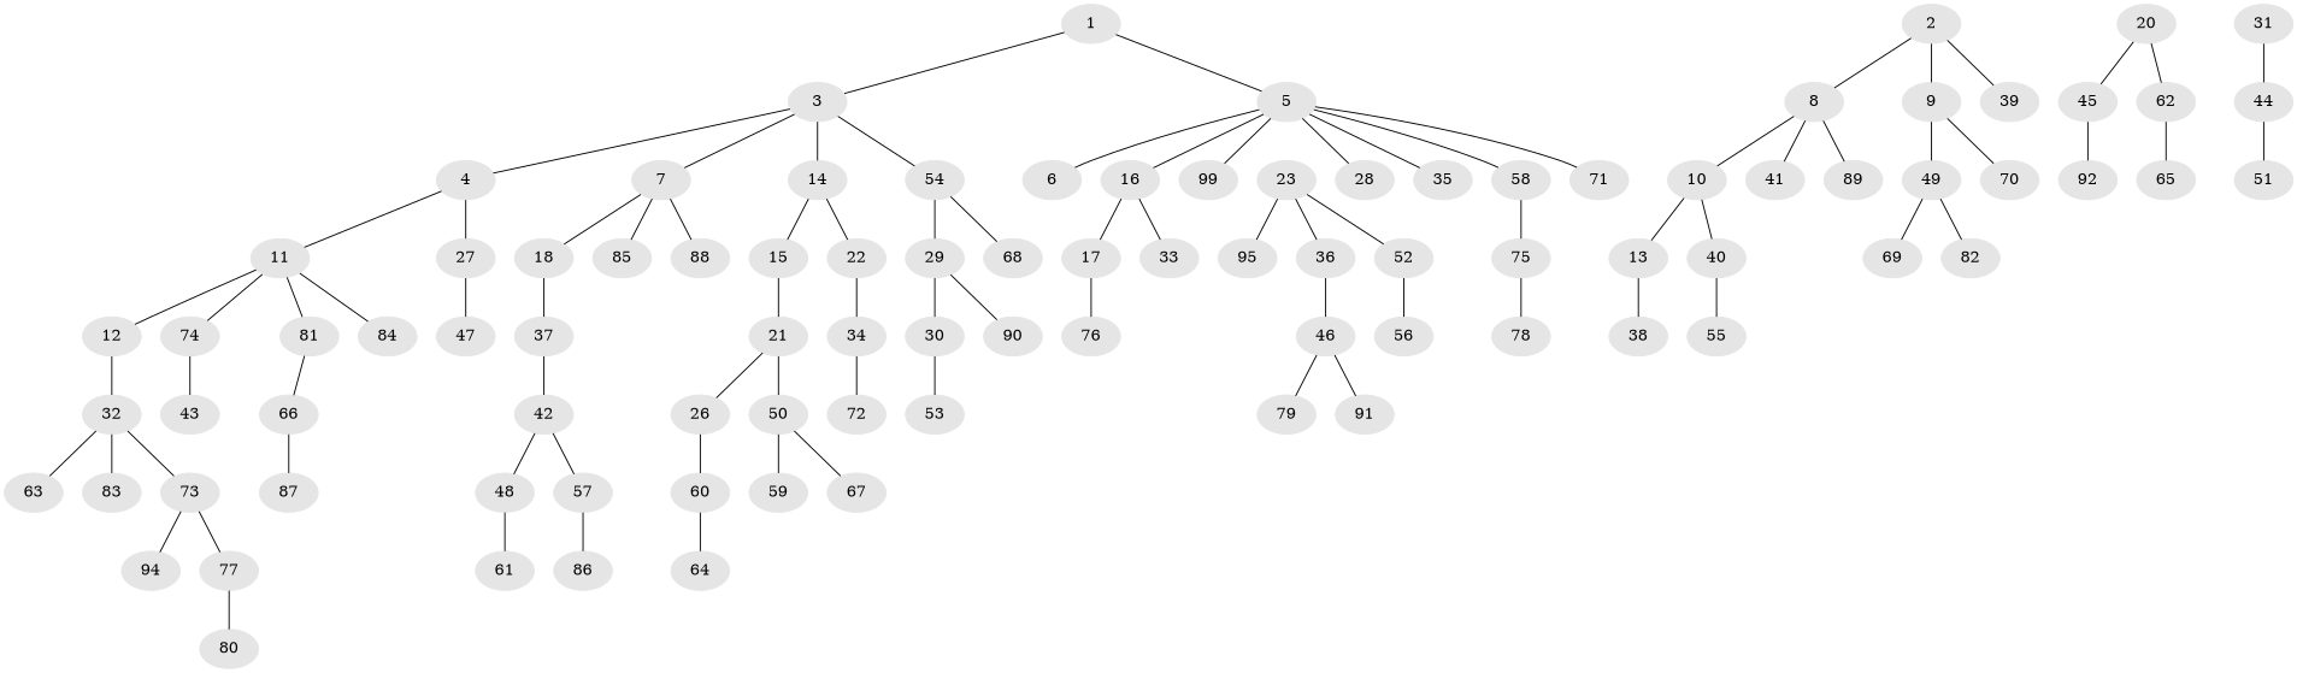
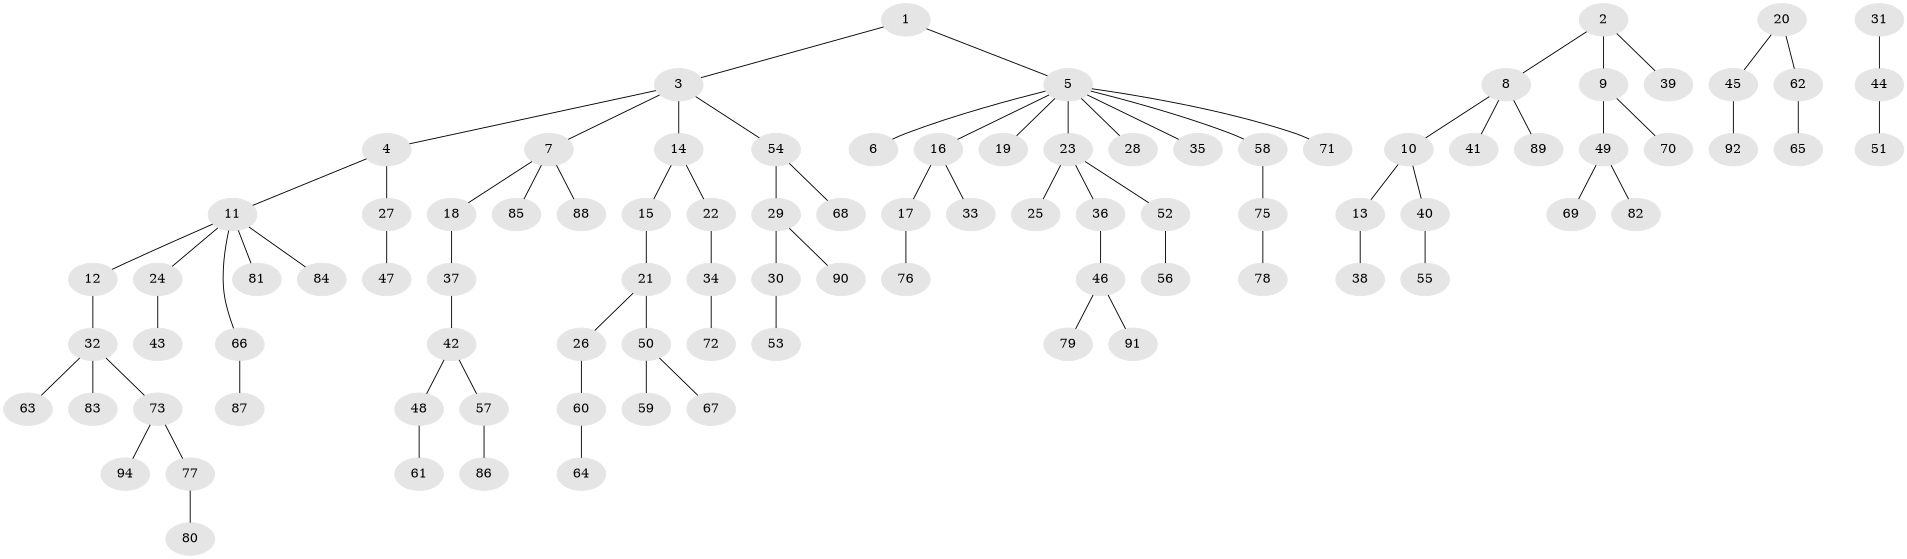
  graph {
    node [color=gray90 style=filled]
    1
    3
    5
    2
    8
    9
    39
    4
    7
    14
    54
    6
    16
-   19 [label=99]
+   19
    23
    28
    35
    58
    71
    10
    41
    89
    49
    70
    11
    27
    18
    85
    88
    15
    22
    29
    68
    12
-   24 [label=74]
+   24
    66
    81
    84
    47
    17
    33
-   25 [label=95]
+   25
    36
    52
    75
    37
    13
    40
    69
    82
    38
    55
    32
    43
    87
    20
    45
    62
    63
    83
    73
    21
    34
    26
    50
    76
    31
    44
    42
    92
    65
    60
    59
    67
    30
    90
    72
    46
    56
    64
    53
    51
    79
    91
    48
    57
    61
    86
    n89 [label=94]
    77
    78
    80
    1 -- 3
    1 -- 5
    3 -- 4
    3 -- 7
    3 -- 14
    3 -- 54
    5 -- 6
    5 -- 16
    5 -- 19
+   5 -- 23
    5 -- 28
    5 -- 35
    5 -- 58
    5 -- 71
    2 -- 8
    2 -- 9
    2 -- 39
    8 -- 10
    8 -- 41
    8 -- 89
    9 -- 49
    9 -- 70
    4 -- 11
    4 -- 27
    7 -- 18
    7 -- 85
    7 -- 88
    14 -- 15
    14 -- 22
    54 -- 29
    54 -- 68
    16 -- 17
    16 -- 33
    23 -- 25
    23 -- 36
    23 -- 52
    58 -- 75
    10 -- 13
    10 -- 40
    49 -- 69
    49 -- 82
    11 -- 12
    11 -- 24
-   81 -- 66
+   11 -- 66
    11 -- 81
    11 -- 84
    27 -- 47
    18 -- 37
    15 -- 21
    22 -- 34
    29 -- 30
    29 -- 90
    12 -- 32
    24 -- 43
    66 -- 87
    17 -- 76
    36 -- 46
    52 -- 56
    75 -- 78
    37 -- 42
    13 -- 38
    40 -- 55
    32 -- 63
    32 -- 83
    32 -- 73
    20 -- 45
    20 -- 62
    45 -- 92
    62 -- 65
    73 -- n89
    73 -- 77
    21 -- 26
    21 -- 50
    34 -- 72
    26 -- 60
    50 -- 59
    50 -- 67
    31 -- 44
    44 -- 51
    42 -- 48
    42 -- 57
    60 -- 64
    30 -- 53
    46 -- 79
    46 -- 91
    48 -- 61
    57 -- 86
    77 -- 80
  }
